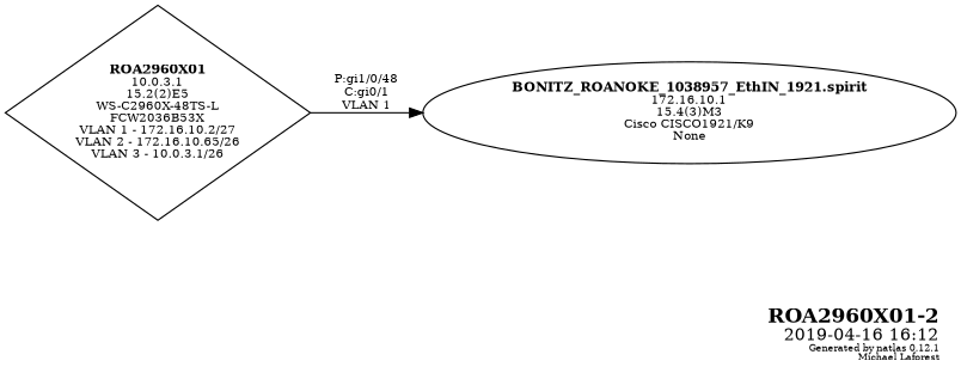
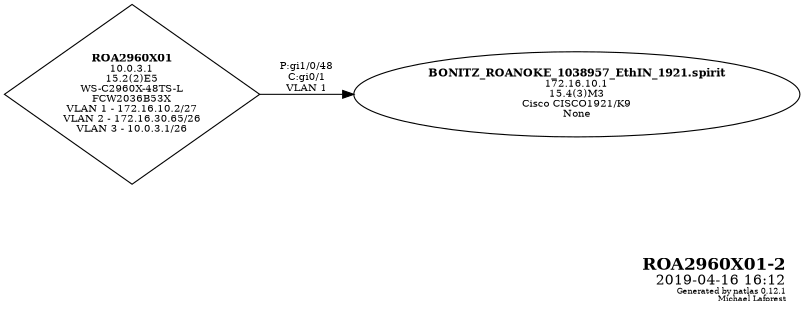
  graph {
    fontsize=10
    label=<<table border="0"><tr><td balign="right"><font point-size="15"><b>ROA2960X01-2</b></font><br /><font point-size="13">2019-04-16 16:12</font><br /><font point-size="7">Generated by natlas 0.12.1<br />Michael Laforest</font><br /></td></tr></table>>
    labeljust=r
    labelloc=b
    rankdir=LR
    node [fontsize=9 peripheries=1 style=solid]
-   n1 [height=2.25 label=<<font point-size="10"><b>ROA2960X01</b></font><br />10.0.3.1<br />15.2(2)E5<br />WS-C2960X-48TS-L<br />FCW2036B53X<br />VLAN 1 - 172.16.10.2/27<br />VLAN 2 - 172.16.10.65/26<br />VLAN 3 - 10.0.3.1/26<br />> shape=diamond width=3.1944]
+   n1 [height=2.25 label=<<font point-size="10"><b>ROA2960X01</b></font><br />10.0.3.1<br />15.2(2)E5<br />WS-C2960X-48TS-L<br />FCW2036B53X<br />VLAN 1 - 172.16.10.2/27<br />VLAN 2 - 172.16.30.65/26<br />VLAN 3 - 10.0.3.1/26<br />> shape=diamond width=3.1944]
    n2 [height=1.0607 label=<<font point-size="10"><b>BONITZ_ROANOKE_1038957_EthIN_1921.spirit</b></font><br />172.16.10.1<br />15.4(3)M3<br />Cisco CISCO1921/K9<br />None<br />> shape=ellipse width=4.6551]
    n1 -- n2 [color=black dir=forward fontsize=9 label="P:gi1/0/48\nC:gi0/1\nVLAN 1" labeljust=l style=solid]
  }
